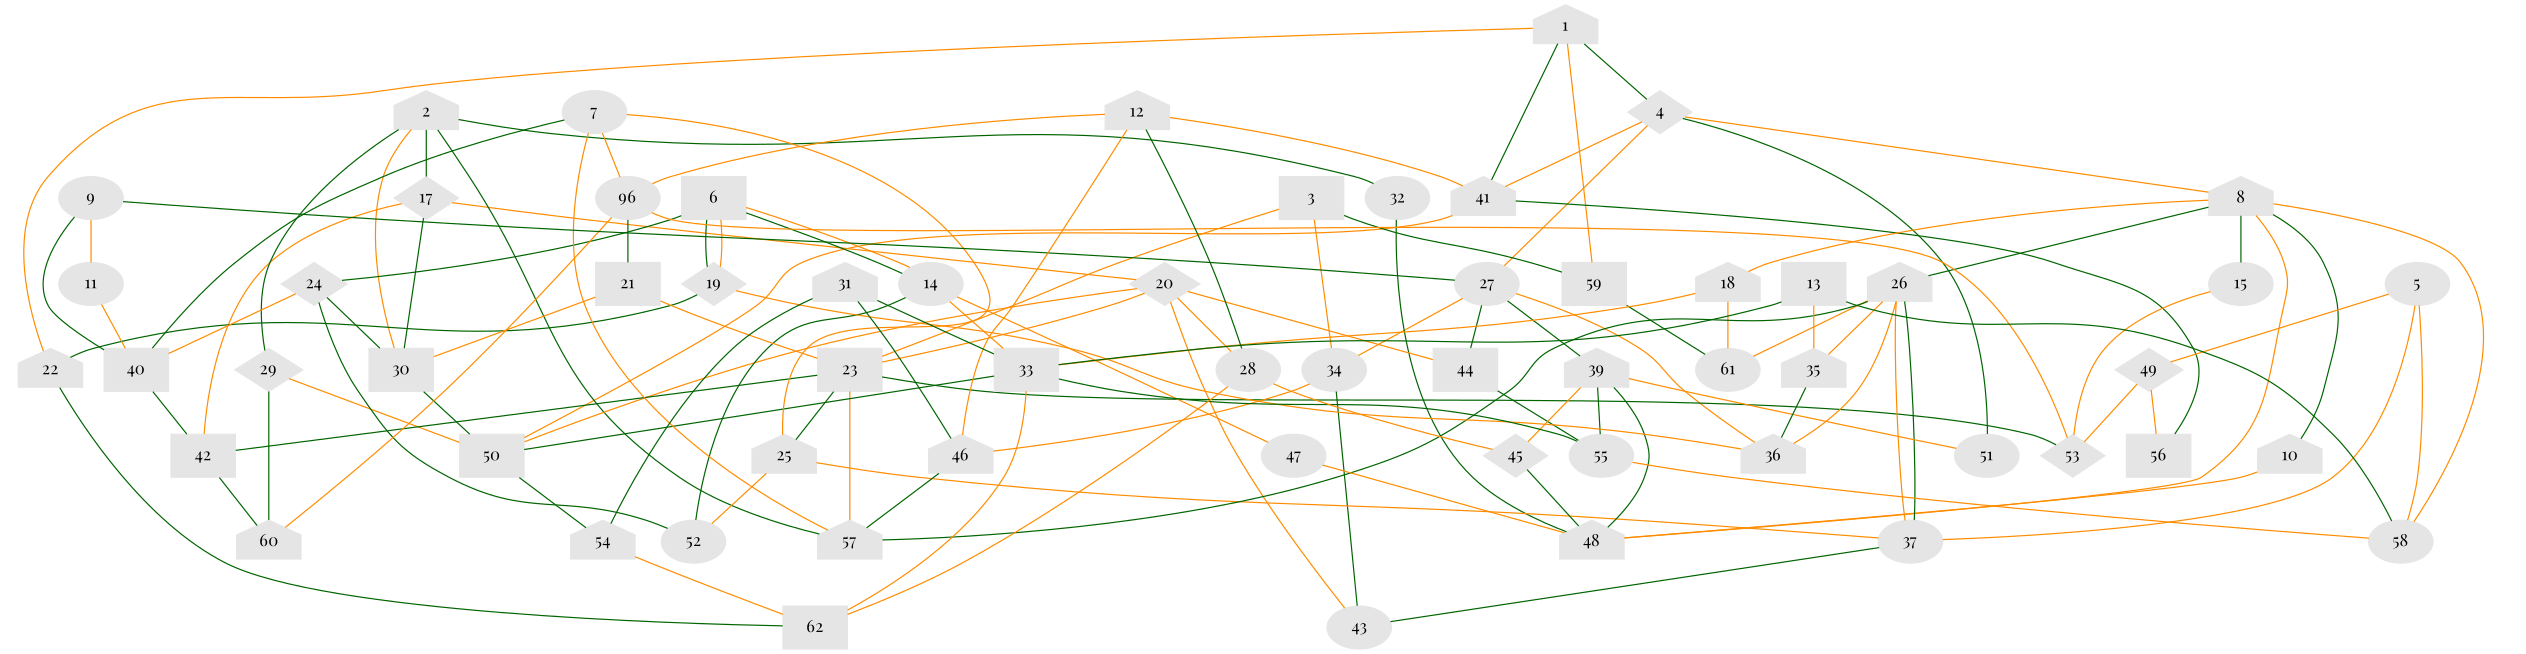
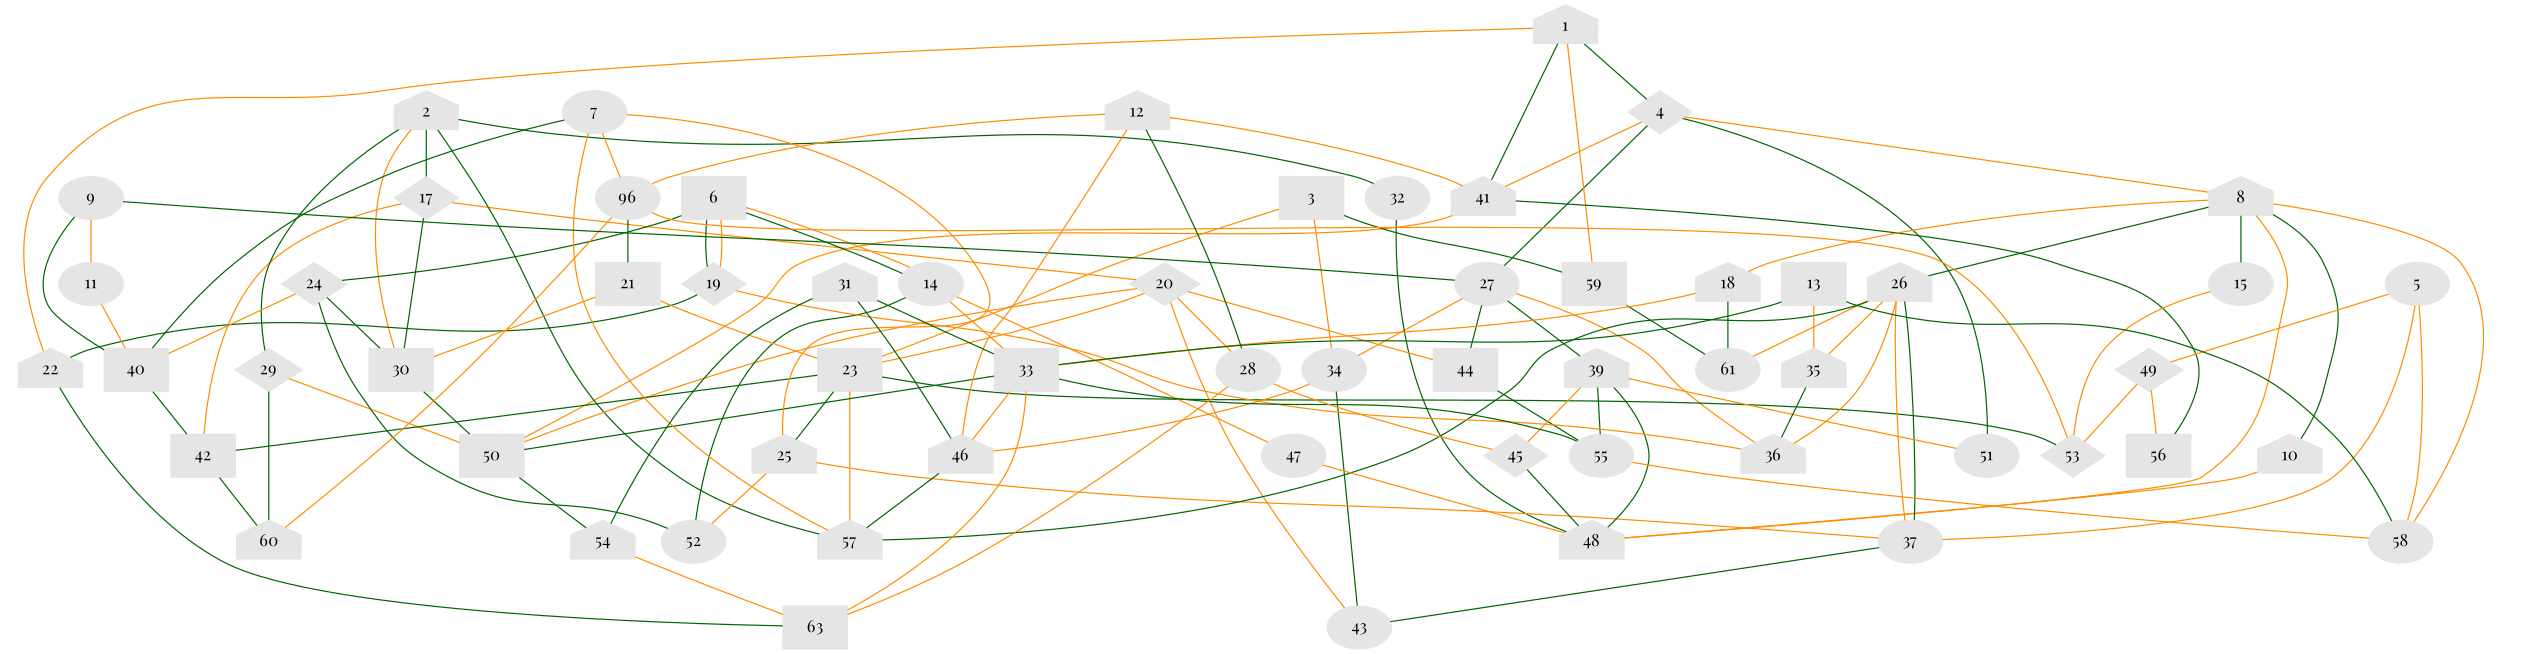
  graph {
    fontname="Playfair Display"
    node [color=gray90 fontname="Playfair Display" shape=house style=filled]
    edge [color=darkorange fontname="Playfair Display"]
    4 [shape=diamond]
    1
    22
    41
    59 [shape=box]
    8
    27 [shape=ellipse]
    51 [shape=ellipse]
-   62 [shape=box]
+   62 [shape=box label=63]
    50 [shape=box]
    56 [shape=box]
    61 [shape=ellipse]
    17 [shape=diamond]
    2
    29 [shape=diamond]
    30 [shape=box]
    32 [shape=ellipse]
    57
    20 [shape=diamond]
    42 [shape=box]
    60
    48
    3 [shape=box]
    23 [shape=box]
    34 [shape=ellipse]
    25
    53 [shape=diamond]
    46
    43 [shape=ellipse]
    58 [shape=ellipse]
    10
    15 [shape=ellipse]
    18
    26
    36
    44 [shape=box]
    39
    5 [shape=ellipse]
    37 [shape=ellipse]
    49 [shape=diamond]
    6 [shape=box]
    14 [shape=ellipse]
    19 [shape=diamond]
    24 [shape=diamond]
    33 [shape=box]
    47 [shape=ellipse]
    52 [shape=ellipse]
    40 [shape=box]
    7 [shape=ellipse]
    n50 [label=96 shape=ellipse]
    21 [shape=box]
    35
    9 [shape=ellipse]
    11 [shape=ellipse]
    12
    28 [shape=ellipse]
    45 [shape=diamond]
    13 [shape=box]
    55 [shape=ellipse]
    54
    31
    4 -- 41
    4 -- 8
-   4 -- 27
+   4 -- 27 [color=darkgreen]
    4 -- 51 [color=darkgreen]
    1 -- 4 [color=darkgreen]
    1 -- 22
    1 -- 41 [color=darkgreen]
    1 -- 59
    22 -- 62 [color=darkgreen]
    41 -- 50
    41 -- 56 [color=darkgreen]
    59 -- 61 [color=darkgreen]
    8 -- 48
    8 -- 58
    8 -- 10 [color=darkgreen]
    8 -- 15 [color=darkgreen]
    8 -- 18
    8 -- 26 [color=darkgreen]
    27 -- 34
    27 -- 36
    27 -- 44 [color=darkgreen]
    27 -- 39 [color=darkgreen]
    50 -- 54 [color=darkgreen]
    17 -- 30 [color=darkgreen]
    17 -- 20
    17 -- 42
    2 -- 17 [color=darkgreen]
    2 -- 29 [color=darkgreen]
    2 -- 30
    2 -- 32 [color=darkgreen]
    2 -- 57 [color=darkgreen]
    29 -- 50
    29 -- 60 [color=darkgreen]
    30 -- 50 [color=darkgreen]
    32 -- 48 [color=darkgreen]
    20 -- 50
    20 -- 23
    20 -- 43
    20 -- 44
    20 -- 28
    42 -- 60 [color=darkgreen]
    3 -- 59 [color=darkgreen]
    3 -- 23
    3 -- 34
    23 -- 57
    23 -- 42 [color=darkgreen]
    23 -- 25 [color=darkgreen]
    23 -- 53 [color=darkgreen]
    34 -- 46
    34 -- 43 [color=darkgreen]
    25 -- 37
    25 -- 52
    46 -- 57 [color=darkgreen]
    10 -- 48
    15 -- 53
-   18 -- 61
+   18 -- 61 [color=darkgreen]
    18 -- 33
    26 -- 61
    26 -- 57 [color=darkgreen]
    26 -- 36
    26 -- 37
    26 -- 37 [color=darkgreen]
    26 -- 35
    44 -- 55 [color=darkgreen]
    39 -- 51
    39 -- 48 [color=darkgreen]
    39 -- 45
    39 -- 55 [color=darkgreen]
    5 -- 58
    5 -- 37
    5 -- 49
    37 -- 43 [color=darkgreen]
    49 -- 56
    49 -- 53
    6 -- 14 [color=darkgreen]
    6 -- 14
    6 -- 19 [color=darkgreen]
    6 -- 19
    6 -- 24 [color=darkgreen]
    14 -- 33
    14 -- 47
    14 -- 52 [color=darkgreen]
    19 -- 22 [color=darkgreen]
    19 -- 36
    24 -- 30 [color=darkgreen]
    24 -- 52 [color=darkgreen]
    24 -- 40
    33 -- 62
    33 -- 50 [color=darkgreen]
+   33 -- 46
    33 -- 55 [color=darkgreen]
    47 -- 48
    40 -- 42 [color=darkgreen]
    7 -- 57
    7 -- 25
    7 -- 40 [color=darkgreen]
    7 -- n50
    n50 -- 60
    n50 -- 53
    n50 -- 21 [color=darkgreen]
    21 -- 30
    21 -- 23
    35 -- 36 [color=darkgreen]
    9 -- 27 [color=darkgreen]
    9 -- 40 [color=darkgreen]
    9 -- 11
    11 -- 40
    12 -- 41
    12 -- 46
    12 -- n50
    12 -- 28 [color=darkgreen]
    28 -- 62
    28 -- 45
    45 -- 48 [color=darkgreen]
    13 -- 58 [color=darkgreen]
    13 -- 33 [color=darkgreen]
    13 -- 35
    55 -- 58
    54 -- 62
    31 -- 46 [color=darkgreen]
    31 -- 33 [color=darkgreen]
    31 -- 54 [color=darkgreen]
  }
